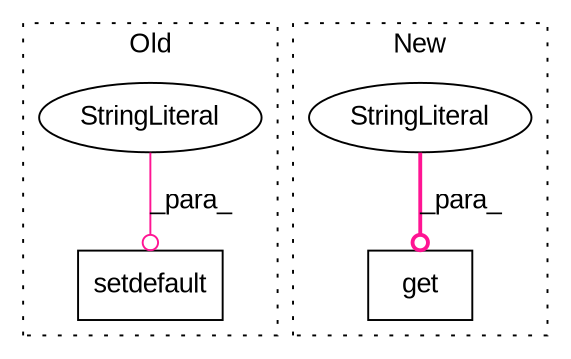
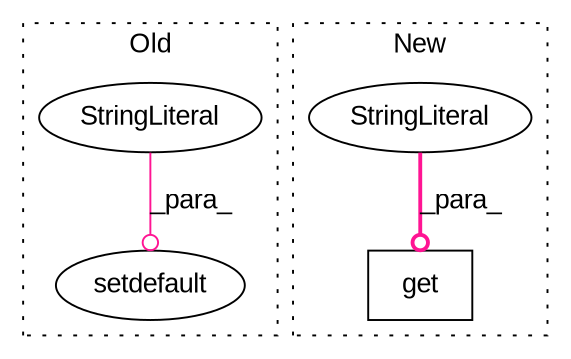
  digraph {
    fontname="Liberation Sans"
    node [a=32 shape=box fontname="Liberation Sans"]
    edge [color=deeppink arrowhead=odot fontname="Liberation Sans"]
-   n1 [l="11,1" label=setdefault s="4579,4819"]
+   n1 [l="11,1" label=setdefault s="4579,4819" shape=ellipse]
    n2 [a=45 l=7 label=StringLiteral s=4590 shape=ellipse]
    n3 [l="4,1" label=get s="4585,4612"]
    n4 [a=45 l=9 label=StringLiteral s=4589 shape=ellipse]
    subgraph cluster_1 {
      label=Old
      style=dotted
      n1
      n2
    }
    subgraph cluster_2 {
      label=New
      style=dotted
      n3
      n4
    }
    n2 -> n1 [label=_para_ style=solid]
    n4 -> n3 [label=_para_ style=bold]
  }
